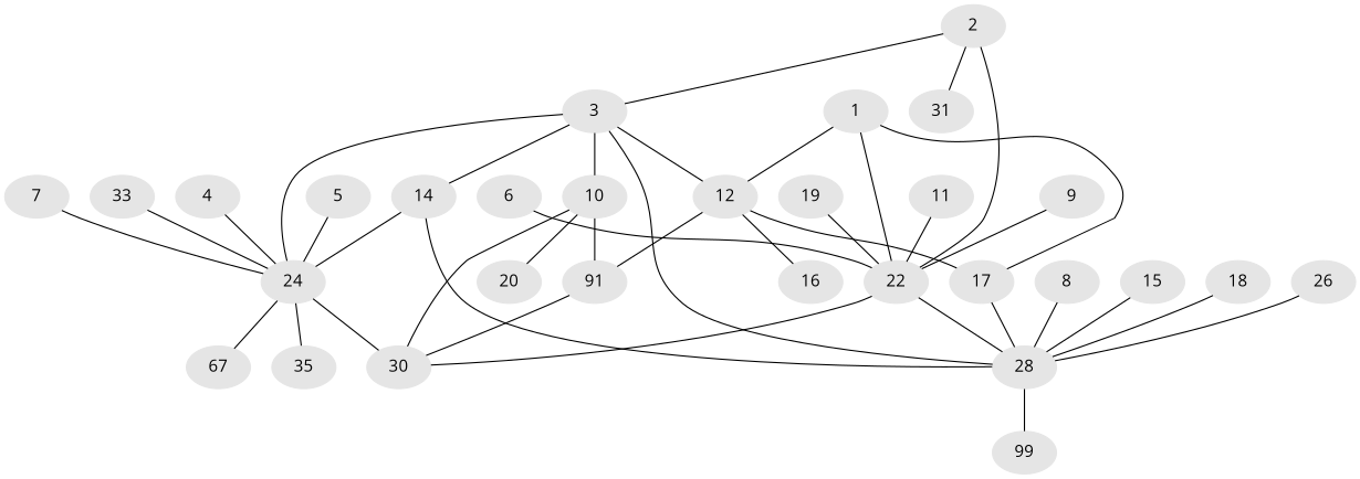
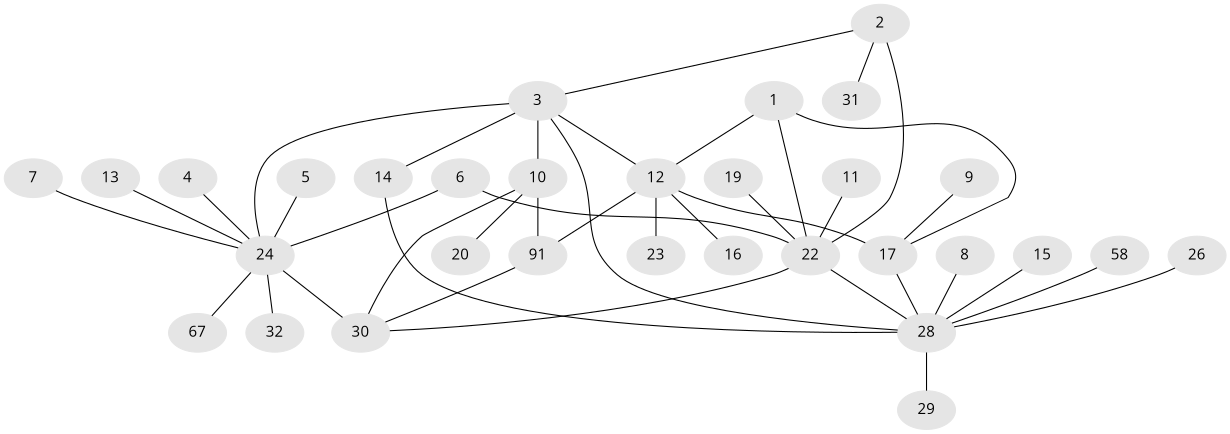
  graph {
    fontname="Open Sans"
    node [color=gray90 fontname="Open Sans" style=filled]
    edge [fontname="Open Sans" weight=1.0]
    1
    12
    17
    22
    n5 [label=91]
    16
+   23
    28
    30
    2
    3
    31
    10
    14
    24
    20
    n17 [label=67]
-   32 [label=35]
-   29 [label=99]
+   32
+   29
    4
    5
    6
    7
    8
    9
    11
-   13 [label=33]
+   13
    15
-   18
+   18 [label=58]
    19
    26
    1 -- 12
    1 -- 17
    1 -- 22
    12 -- 17
    12 -- n5
    12 -- 16
+   12 -- 23
    17 -- 28
    22 -- 28
    22 -- 30
    n5 -- 30
    28 -- 29
    2 -- 22 [weight=2.0]
    2 -- 3
    2 -- 31
    3 -- 12
    3 -- 28
    3 -- 10
    3 -- 14
    3 -- 24 [weight=2.0]
    10 -- n5
    10 -- 30
    10 -- 20
    14 -- 28
    24 -- 30 [weight=2.0]
    24 -- n17
    24 -- 32
    4 -- 24
    5 -- 24
    6 -- 22
-   14 -- 24
+   6 -- 24
    7 -- 24
    8 -- 28
-   9 -- 22
+   9 -- 17
    11 -- 22
    13 -- 24
    15 -- 28
    18 -- 28
    19 -- 22
    26 -- 28
  }
